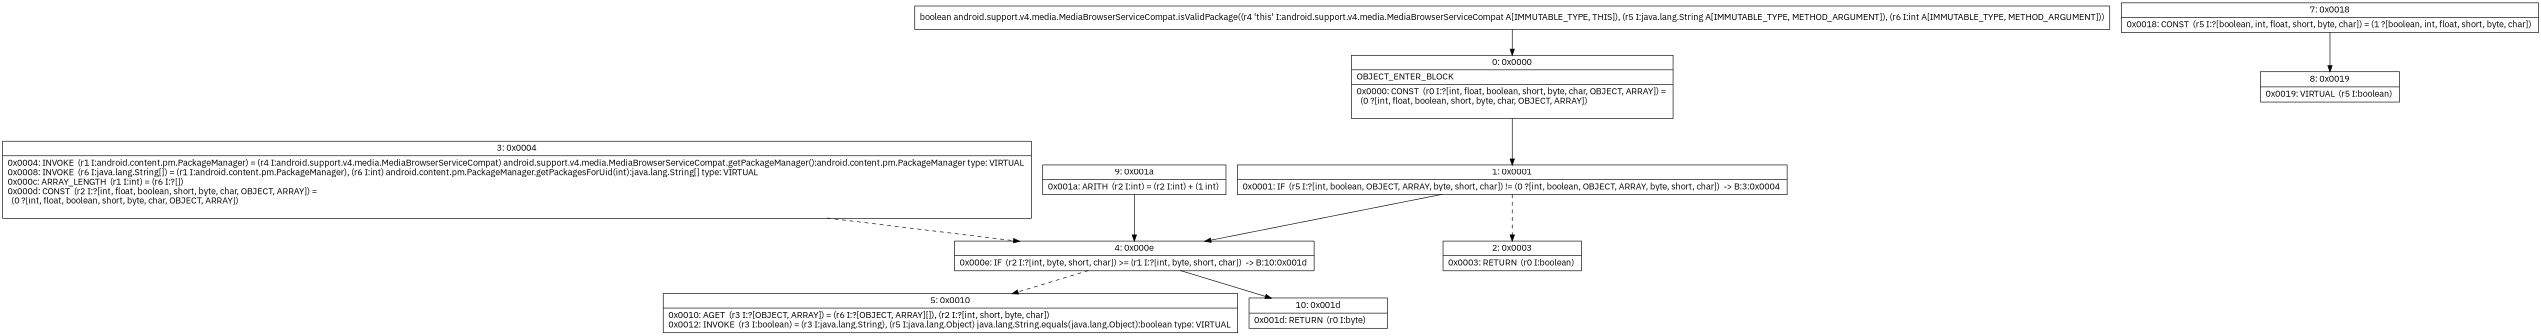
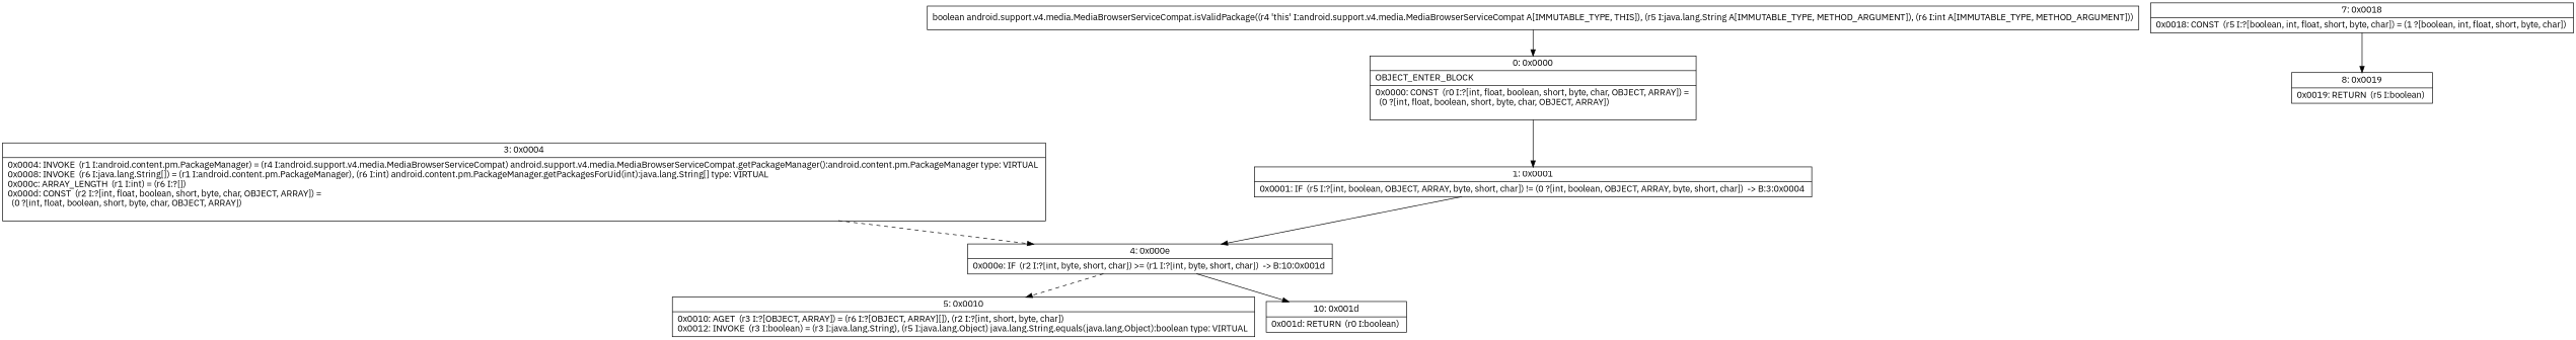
  digraph {
    fontname="IBM Plex Sans"
    node [fontname="IBM Plex Sans" shape=record]
    edge [fontname="IBM Plex Sans"]
    n1 [label="{0\:\ 0x0000|OBJECT_ENTER_BLOCK\l|0x0000: CONST  (r0 I:?[int, float, boolean, short, byte, char, OBJECT, ARRAY]) = \l  (0 ?[int, float, boolean, short, byte, char, OBJECT, ARRAY])\l \l}"]
    n2 [label="{1\:\ 0x0001|0x0001: IF  (r5 I:?[int, boolean, OBJECT, ARRAY, byte, short, char]) != (0 ?[int, boolean, OBJECT, ARRAY, byte, short, char])  \-\> B:3:0x0004 \l}"]
-   n3 [label="{2\:\ 0x0003|0x0003: RETURN  (r0 I:boolean) \l}"]
    n4 [label="{4\:\ 0x000e|0x000e: IF  (r2 I:?[int, byte, short, char]) \>= (r1 I:?[int, byte, short, char])  \-\> B:10:0x001d \l}"]
    n5 [label="{3\:\ 0x0004|0x0004: INVOKE  (r1 I:android.content.pm.PackageManager) = (r4 I:android.support.v4.media.MediaBrowserServiceCompat) android.support.v4.media.MediaBrowserServiceCompat.getPackageManager():android.content.pm.PackageManager type: VIRTUAL \l0x0008: INVOKE  (r6 I:java.lang.String[]) = (r1 I:android.content.pm.PackageManager), (r6 I:int) android.content.pm.PackageManager.getPackagesForUid(int):java.lang.String[] type: VIRTUAL \l0x000c: ARRAY_LENGTH  (r1 I:int) = (r6 I:?[]) \l0x000d: CONST  (r2 I:?[int, float, boolean, short, byte, char, OBJECT, ARRAY]) = \l  (0 ?[int, float, boolean, short, byte, char, OBJECT, ARRAY])\l \l}"]
    n6 [label="{5\:\ 0x0010|0x0010: AGET  (r3 I:?[OBJECT, ARRAY]) = (r6 I:?[OBJECT, ARRAY][]), (r2 I:?[int, short, byte, char]) \l0x0012: INVOKE  (r3 I:boolean) = (r3 I:java.lang.String), (r5 I:java.lang.Object) java.lang.String.equals(java.lang.Object):boolean type: VIRTUAL \l}"]
-   n7 [label="{10\:\ 0x001d|0x001d: RETURN  (r0 I:byte) \l}"]
+   n7 [label="{10\:\ 0x001d|0x001d: RETURN  (r0 I:boolean) \l}"]
    n8 [label="{7\:\ 0x0018|0x0018: CONST  (r5 I:?[boolean, int, float, short, byte, char]) = (1 ?[boolean, int, float, short, byte, char]) \l}"]
-   n9 [label="{8\:\ 0x0019|0x0019: VIRTUAL  (r5 I:boolean) \l}"]
-   n10 [label="{9\:\ 0x001a|0x001a: ARITH  (r2 I:int) = (r2 I:int) + (1 int) \l}"]
+   n9 [label="{8\:\ 0x0019|0x0019: RETURN  (r5 I:boolean) \l}"]
    n11 [label="{boolean android.support.v4.media.MediaBrowserServiceCompat.isValidPackage((r4 'this' I:android.support.v4.media.MediaBrowserServiceCompat A[IMMUTABLE_TYPE, THIS]), (r5 I:java.lang.String A[IMMUTABLE_TYPE, METHOD_ARGUMENT]), (r6 I:int A[IMMUTABLE_TYPE, METHOD_ARGUMENT])) }"]
    n1 -> n2
-   n2 -> n3 [style=dashed]
    n2 -> n4
    n4 -> n6 [style=dashed]
    n4 -> n7
    n5 -> n4 [style=dashed]
    n8 -> n9
-   n10 -> n4
    n11 -> n1
  }
